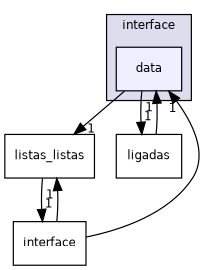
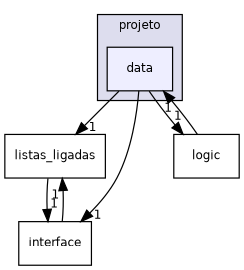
  digraph {
    compound=true
    node [fontname=Helvetica fontsize=10 shape=box]
    edge [headlabel=1 labeldistance=1.5 labelfontname=Helvetica labelfontsize=10]
    n1 [fillcolor="#eeeeff" label=data pencolor=black style=filled]
-   n2 [label=listas_listas]
+   n2 [label=listas_ligadas]
    n3 [label=interface]
-   n4 [label=ligadas]
+   n4 [label=logic]
    subgraph cluster_1 {
      bgcolor="#ddddee"
      fontname=Helvetica
      fontsize=10
-     label=interface
+     label=projeto
      pencolor=black
      n1
    }
    n1 -> n2
-   n3 -> n1
+   n1 -> n3
    n1 -> n4
    n2 -> n3
    n3 -> n2
    n4 -> n1
  }
